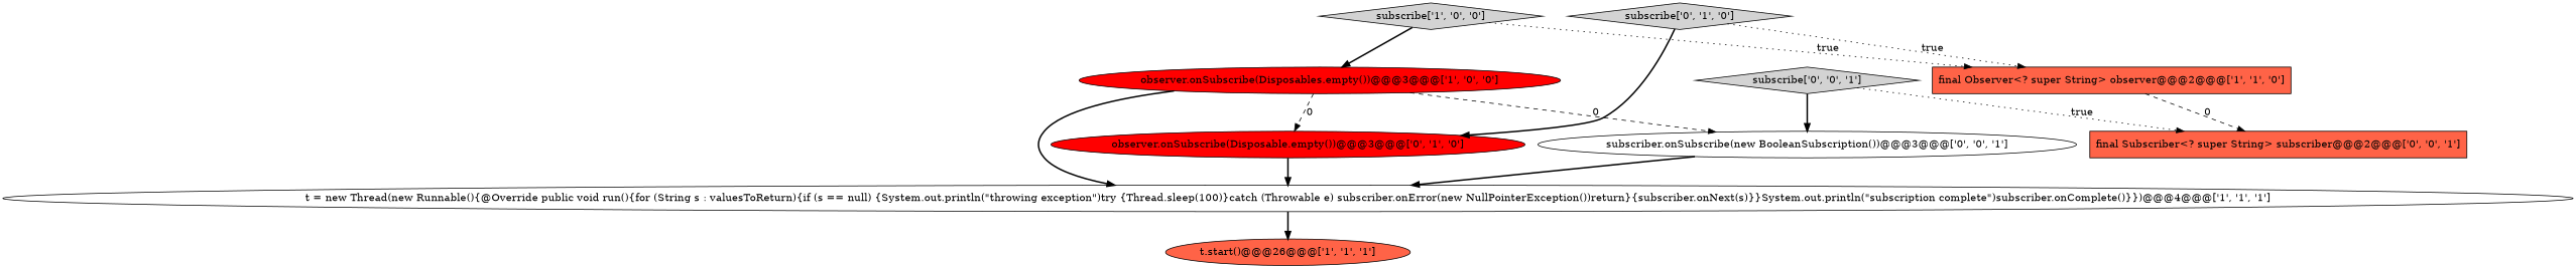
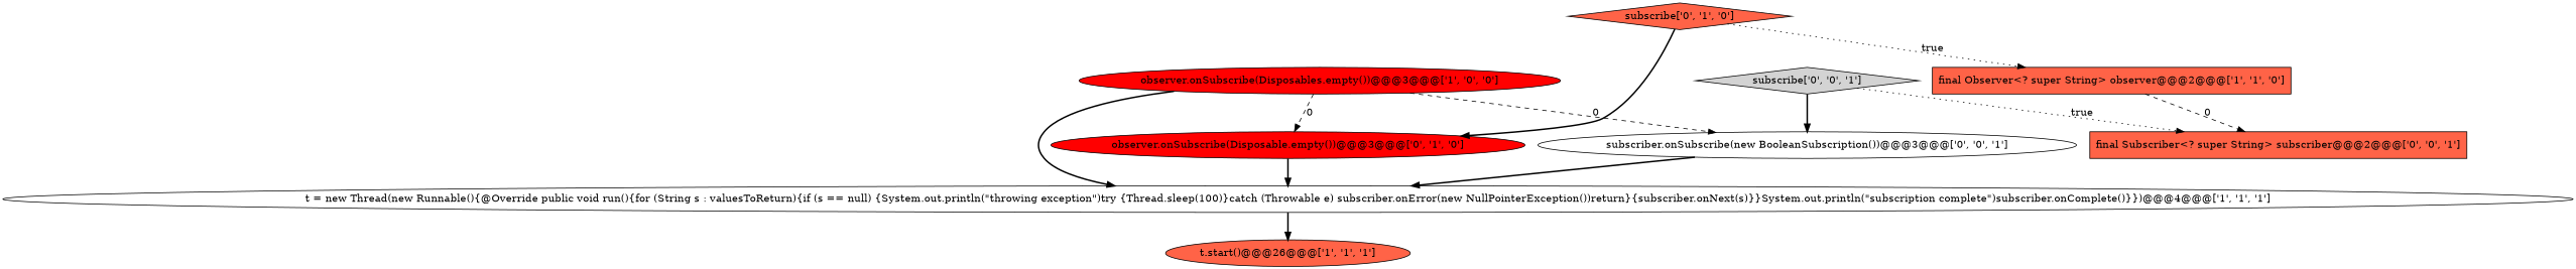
  digraph {
    node [fillcolor=lightgray shape=ellipse style=filled]
    edge [style=bold]
-   n1 [label="subscribe['1', '0', '0']" shape=diamond]
    n2 [fillcolor=tomato label="final Observer<? super String> observer@@@2@@@['1', '1', '0']" shape=box]
    n3 [fillcolor=red label="observer.onSubscribe(Disposables.empty())@@@3@@@['1', '0', '0']"]
    n4 [fillcolor=tomato label="final Subscriber<? super String> subscriber@@@2@@@['0', '0', '1']" shape=box]
    n5 [fillcolor=white label="subscriber.onSubscribe(new BooleanSubscription())@@@3@@@['0', '0', '1']"]
    n6 [fillcolor=red label="observer.onSubscribe(Disposable.empty())@@@3@@@['0', '1', '0']"]
    n7 [fillcolor=white label="t = new Thread(new Runnable(){@Override public void run(){for (String s : valuesToReturn){if (s == null) {System.out.println(\"throwing exception\")try {Thread.sleep(100)}catch (Throwable e) subscriber.onError(new NullPointerException())return}{subscriber.onNext(s)}}System.out.println(\"subscription complete\")subscriber.onComplete()}})@@@4@@@['1', '1', '1']"]
    n8 [fillcolor=tomato label="t.start()@@@26@@@['1', '1', '1']"]
    n9 [label="subscribe['0', '0', '1']" shape=diamond]
-   n10 [label="subscribe['0', '1', '0']" shape=diamond]
-   n1 -> n2 [label=true style=dotted]
-   n1 -> n3
+   n10 [fillcolor=tomato label="subscribe['0', '1', '0']" shape=diamond]
    n2 -> n4 [label=0 style=dashed]
    n3 -> n5 [label=0 style=dashed]
    n3 -> n6 [label=0 style=dashed]
    n3 -> n7
    n5 -> n7
    n6 -> n7
    n7 -> n8
    n9 -> n4 [label=true style=dotted]
    n9 -> n5
    n10 -> n2 [label=true style=dotted]
    n10 -> n6
  }
